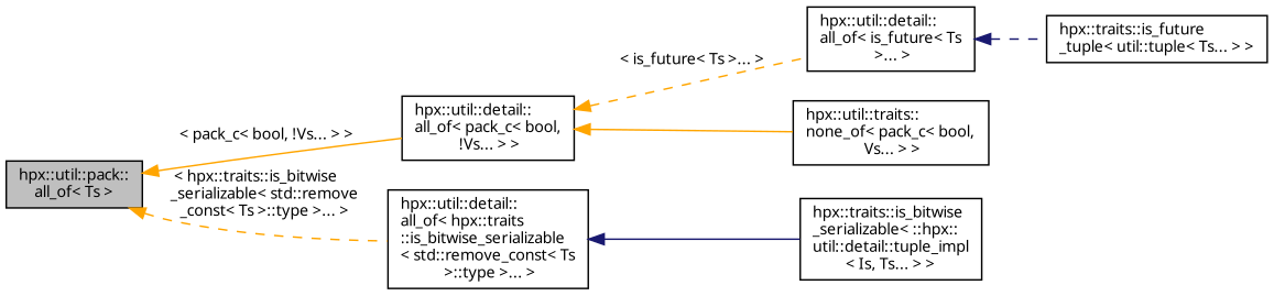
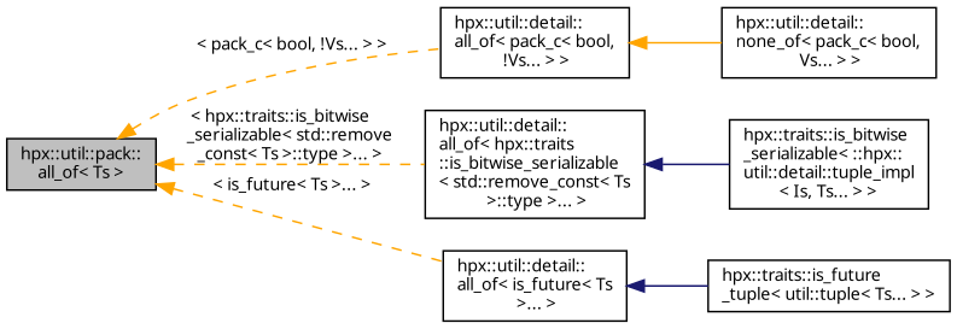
  digraph {
    fontname="Noto Sans"
    rankdir=LR
    node [color=black fillcolor=white fontname="Noto Sans" fontsize=10 shape=record style=filled]
    edge [color=orange dir=back fontname="Noto Sans" fontsize=10 labelfontname=Helvetica labelfontsize=10 style=dashed]
    n1 [fillcolor=grey75 fontcolor=black height=0.2 label="hpx::util::pack::\lall_of\< Ts \>" width=0.4]
    n2 [height=0.2 label="hpx::util::detail::\lall_of\< pack_c\< bool,\l !Vs... \> \>" width=0.4]
    n3 [height=0.2 label="hpx::util::detail::\lall_of\< hpx::traits\l::is_bitwise_serializable\l\< std::remove_const\< Ts\l \>::type \>... \>" width=0.4]
    n4 [height=0.2 label="hpx::util::detail::\lall_of\< is_future\< Ts\l \>... \>" width=0.4]
-   n5 [height=0.2 label="hpx::util::traits::\lnone_of\< pack_c\< bool,\l Vs... \> \>" width=0.4]
+   n5 [height=0.2 label="hpx::util::detail::\lnone_of\< pack_c\< bool,\l Vs... \> \>" width=0.4]
    n6 [height=0.2 label="hpx::traits::is_bitwise\l_serializable\< ::hpx::\lutil::detail::tuple_impl\l\< Is, Ts... \> \>" width=0.4]
    n7 [height=0.2 label="hpx::traits::is_future\l_tuple\< util::tuple\< Ts... \> \>" width=0.4]
-   n1 -> n2 [label=" \< pack_c\< bool, !Vs... \> \>" style=solid]
+   n1 -> n2 [label=" \< pack_c\< bool, !Vs... \> \>"]
    n1 -> n3 [label=" \< hpx::traits::is_bitwise\l_serializable\< std::remove\l_const\< Ts \>::type \>... \>"]
-   n2 -> n4 [label=" \< is_future\< Ts \>... \>"]
+   n1 -> n4 [label=" \< is_future\< Ts \>... \>"]
    n2 -> n5 [style=solid]
    n3 -> n6 [color=midnightblue style=solid]
-   n4 -> n7 [color=midnightblue]
+   n4 -> n7 [color=midnightblue style=solid]
  }
